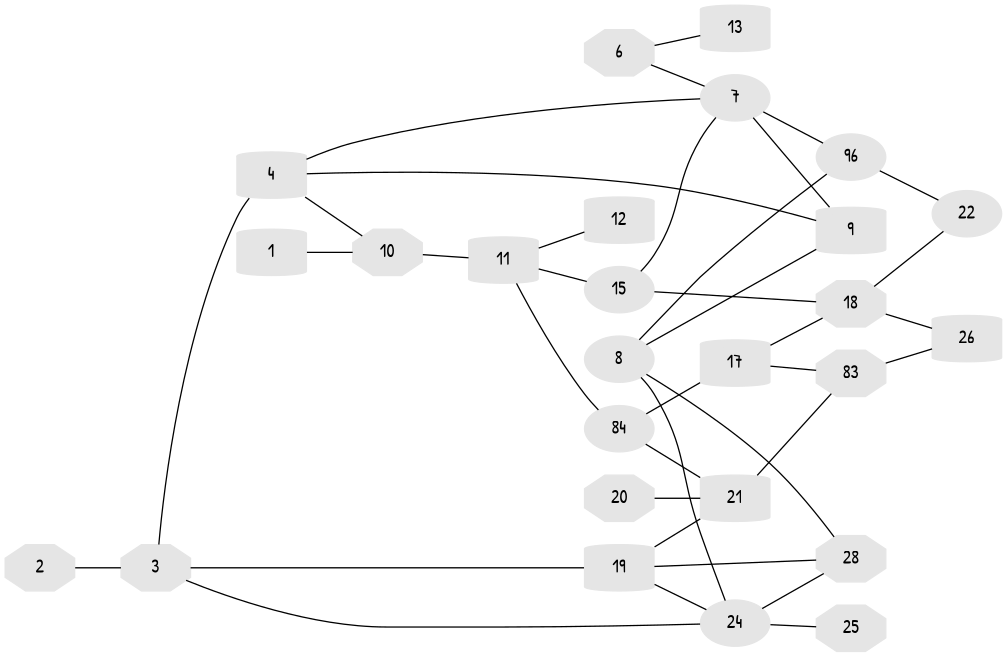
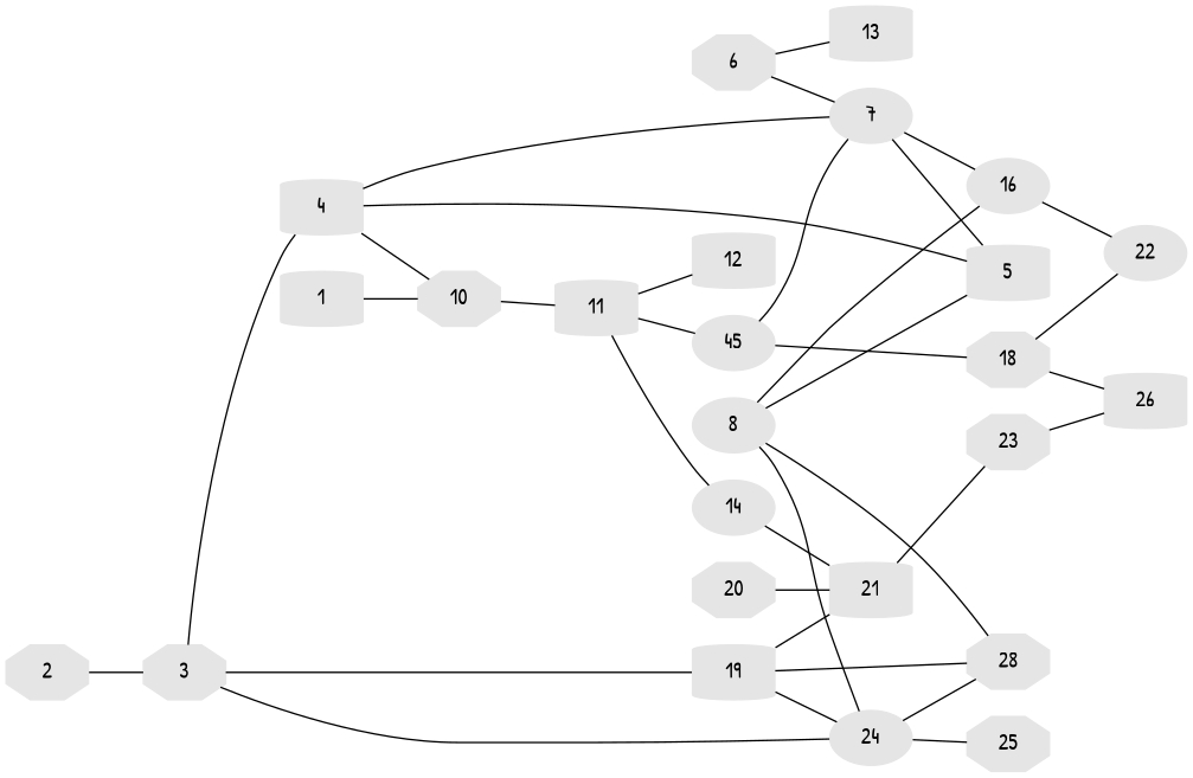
  graph {
    fontname="Patrick Hand"
    rankdir=LR
    node [color=gray90 fontname="Patrick Hand" shape=cylinder style=filled]
    edge [fontname="Patrick Hand" weight=1.0]
    10 [shape=octagon]
    1
    2 [shape=octagon]
    3 [shape=octagon]
    11
    4
    19
    24 [shape=ellipse]
-   14 [shape=ellipse label=84]
-   17
+   14 [shape=ellipse]
    21
    7 [shape=ellipse]
-   9
+   9 [label=5]
    8 [shape=ellipse]
-   16 [shape=ellipse label=96]
+   16 [shape=ellipse]
    n16 [label=28 shape=octagon]
    6 [shape=octagon]
    13
    22 [shape=ellipse]
    25 [shape=octagon]
    12
-   15 [shape=ellipse]
+   15 [shape=ellipse label=45]
    18 [shape=octagon]
-   23 [shape=octagon label=83]
+   23 [shape=octagon]
    26
    20 [shape=octagon]
    10 -- 11
    1 -- 10 [weight=2.0]
    2 -- 3 [weight=2.0]
    3 -- 4
    3 -- 19
    3 -- 24
    11 -- 14
    11 -- 12 [weight=2.0]
    11 -- 15 [weight=2.0]
    4 -- 10
    4 -- 7
    4 -- 9
    19 -- 24
    19 -- 21 [weight=2.0]
    19 -- n16 [weight=2.0]
    24 -- n16
    24 -- 25 [weight=2.0]
-   14 -- 17
    14 -- 21 [weight=2.0]
-   17 -- 18 [weight=2.0]
-   17 -- 23
    21 -- 23
    7 -- 9
    7 -- 16
    8 -- 24
    8 -- 9 [weight=2.0]
    8 -- 16
    8 -- n16
    16 -- 22
    6 -- 7 [weight=2.0]
    6 -- 13
    15 -- 7
    15 -- 18 [weight=2.0]
    18 -- 22
    18 -- 26
    23 -- 26
    20 -- 21 [weight=2.0]
  }
